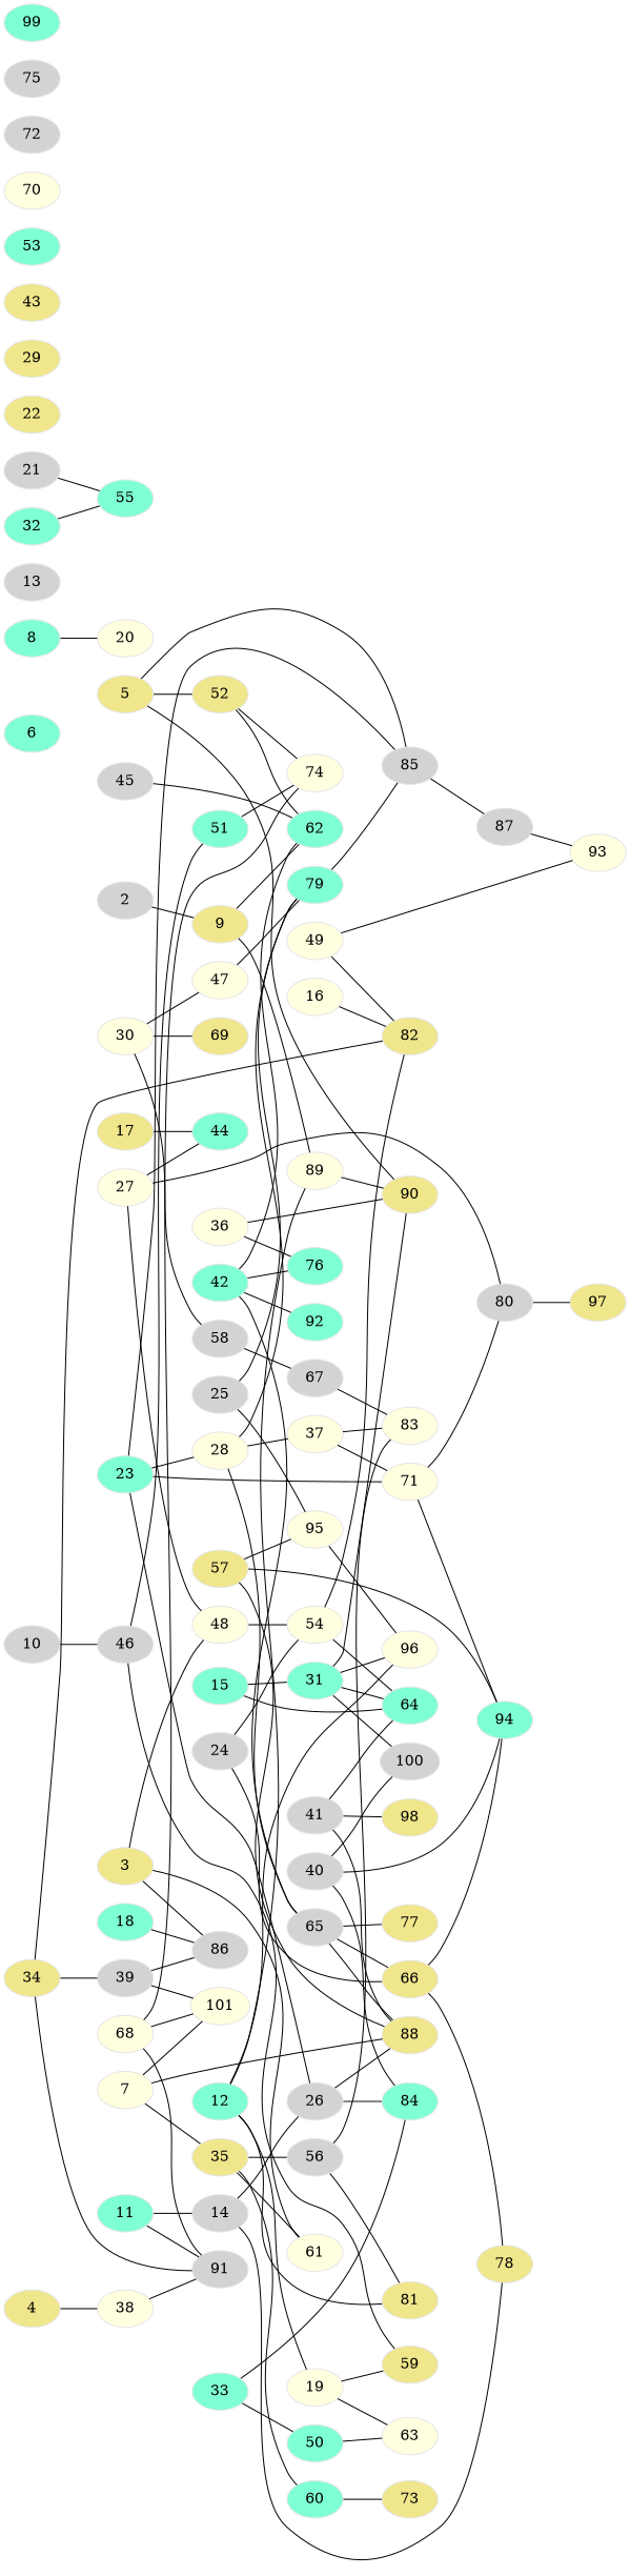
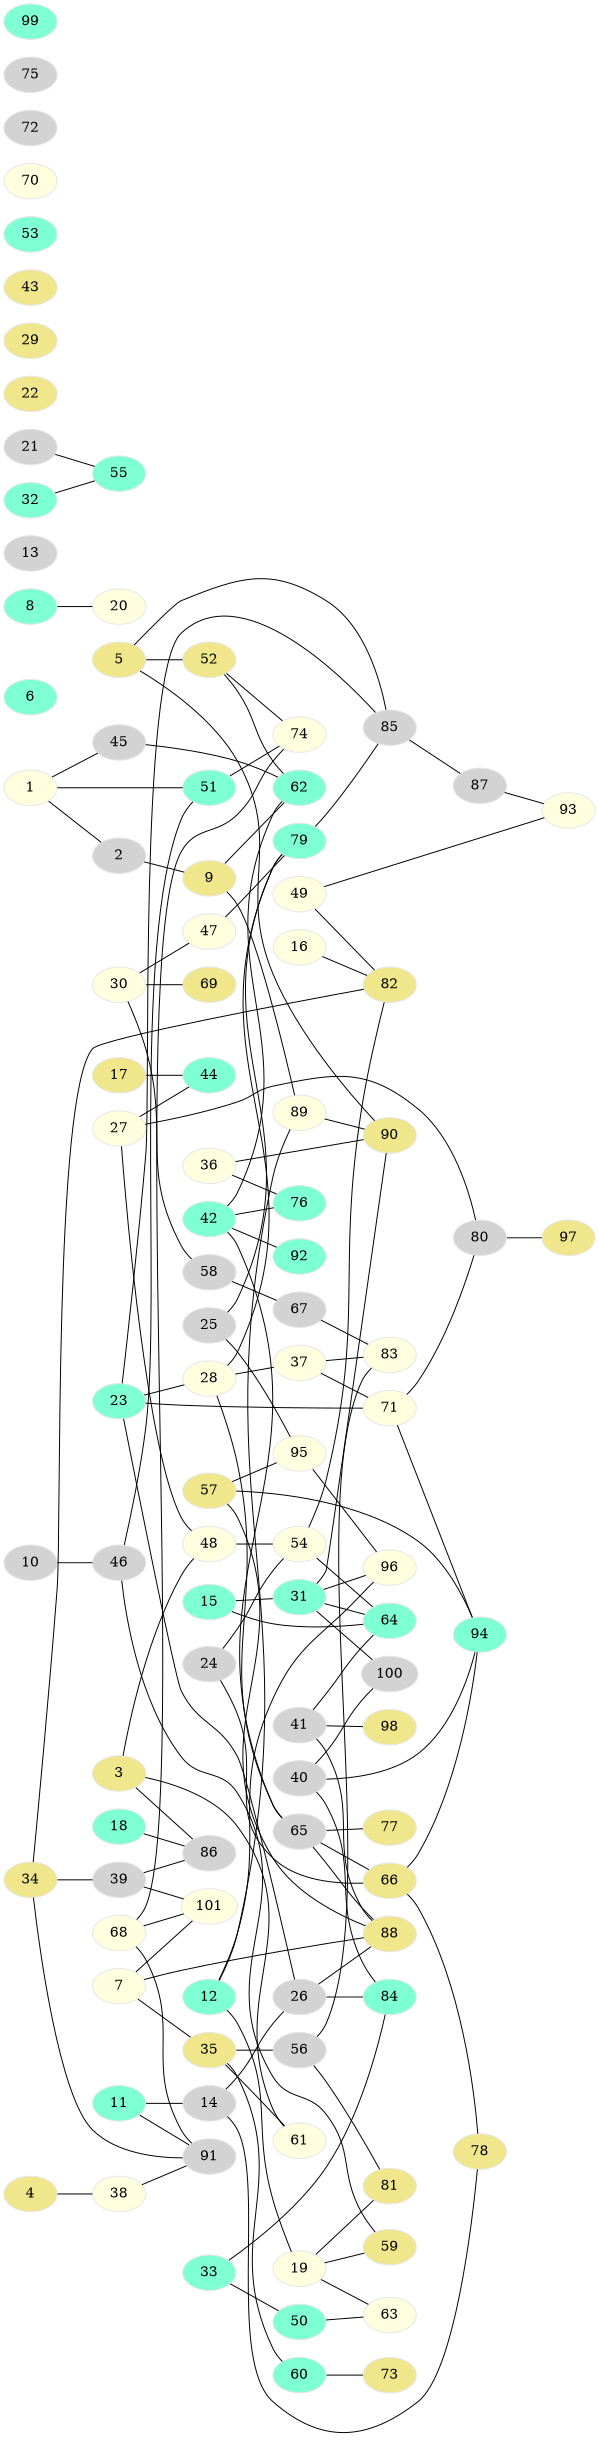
  graph {
    rankdir=LR
    node [color=gray90 fillcolor=lightyellow style=filled]
    2 [fillcolor=lightgrey]
+   1
    45 [fillcolor=lightgrey]
    51 [fillcolor=aquamarine]
    9 [fillcolor=khaki]
    62 [fillcolor=aquamarine]
    74
    89
    3 [fillcolor=khaki]
    48
    61
    86 [fillcolor=lightgrey]
    54
    4 [fillcolor=khaki]
    38
    91 [fillcolor=lightgrey]
    5 [fillcolor=khaki]
    52 [fillcolor=khaki]
    85 [fillcolor=lightgrey]
    90 [fillcolor=khaki]
    87 [fillcolor=lightgrey]
    6 [fillcolor=aquamarine]
    35 [fillcolor=khaki]
    7
    88 [fillcolor=khaki]
    101
    56 [fillcolor=lightgrey]
    60 [fillcolor=aquamarine]
    8 [fillcolor=aquamarine]
    20
    10 [fillcolor=lightgrey]
    46 [fillcolor=lightgrey]
    59 [fillcolor=khaki]
    11 [fillcolor=aquamarine]
    14 [fillcolor=lightgrey]
    26 [fillcolor=lightgrey]
    78 [fillcolor=khaki]
    12 [fillcolor=aquamarine]
    19
    81 [fillcolor=khaki]
    96
    63
    13 [fillcolor=lightgrey]
    84 [fillcolor=aquamarine]
    15 [fillcolor=aquamarine]
    31 [fillcolor=aquamarine]
    64 [fillcolor=aquamarine]
    100 [fillcolor=lightgrey]
    82 [fillcolor=khaki]
    16
    17 [fillcolor=khaki]
    44 [fillcolor=aquamarine]
    18 [fillcolor=aquamarine]
    21 [fillcolor=lightgrey]
    55 [fillcolor=aquamarine]
    22 [fillcolor=khaki]
    23 [fillcolor=aquamarine]
    28
    71
    79 [fillcolor=aquamarine]
    37
    65 [fillcolor=lightgrey]
    80 [fillcolor=lightgrey]
    94 [fillcolor=aquamarine]
    24 [fillcolor=lightgrey]
    66 [fillcolor=khaki]
    25 [fillcolor=lightgrey]
    95
    27
    97 [fillcolor=khaki]
    83
    77 [fillcolor=khaki]
    29 [fillcolor=khaki]
    30
    47
    58 [fillcolor=lightgrey]
    69 [fillcolor=khaki]
    67 [fillcolor=lightgrey]
    32 [fillcolor=aquamarine]
    33 [fillcolor=aquamarine]
    50 [fillcolor=aquamarine]
    34 [fillcolor=khaki]
    39 [fillcolor=lightgrey]
    73 [fillcolor=khaki]
    36
    76 [fillcolor=aquamarine]
    40 [fillcolor=lightgrey]
    41 [fillcolor=lightgrey]
    98 [fillcolor=khaki]
    42 [fillcolor=aquamarine]
    92 [fillcolor=aquamarine]
    43 [fillcolor=khaki]
    49
    93
    53 [fillcolor=aquamarine]
    57 [fillcolor=khaki]
    68
    70
    72 [fillcolor=lightgrey]
    75 [fillcolor=lightgrey]
    99 [fillcolor=aquamarine]
    2 -- 9
+   1 -- 2
+   1 -- 45
+   1 -- 51
    45 -- 62
    51 -- 74
    9 -- 62
    9 -- 89
    89 -- 90
    3 -- 48
    3 -- 61
    3 -- 86
    48 -- 54
    54 -- 64
    54 -- 82
    4 -- 38
    38 -- 91
    5 -- 52
    5 -- 85
    5 -- 90
    52 -- 62
    52 -- 74
    85 -- 87
    87 -- 93
    35 -- 61
    35 -- 56
    35 -- 60
    7 -- 35
    7 -- 88
    7 -- 101
    56 -- 81
    56 -- 83
    60 -- 73
    8 -- 20
    10 -- 46
    46 -- 51
    46 -- 59
    11 -- 91
    11 -- 14
    14 -- 26
    14 -- 78
    26 -- 88
    26 -- 84
    12 -- 89
    12 -- 19
-   12 -- 81
+   19 -- 81
    12 -- 96
    19 -- 59
    19 -- 63
    15 -- 31
    15 -- 64
    31 -- 90
    31 -- 96
    31 -- 64
    31 -- 100
    16 -- 82
    17 -- 44
    18 -- 86
    21 -- 55
    23 -- 85
    23 -- 26
    23 -- 28
    23 -- 71
    28 -- 79
    28 -- 37
    28 -- 65
    71 -- 80
    71 -- 94
    79 -- 85
    37 -- 71
    37 -- 83
    65 -- 88
    65 -- 66
    65 -- 77
    80 -- 97
    24 -- 54
    24 -- 66
    66 -- 78
    66 -- 94
    25 -- 79
    25 -- 95
    95 -- 96
    27 -- 48
    27 -- 44
    27 -- 80
    30 -- 47
    30 -- 58
    30 -- 69
    47 -- 79
    58 -- 67
    67 -- 83
    32 -- 55
    33 -- 84
    33 -- 50
    50 -- 63
    34 -- 91
    34 -- 82
    34 -- 39
    39 -- 86
    39 -- 101
    36 -- 90
    36 -- 76
    40 -- 84
    40 -- 100
    40 -- 94
    41 -- 88
    41 -- 64
    41 -- 98
    42 -- 62
    42 -- 65
    42 -- 76
    42 -- 92
    49 -- 82
    49 -- 93
    57 -- 88
    57 -- 94
    57 -- 95
    68 -- 74
    68 -- 91
    68 -- 101
  }
